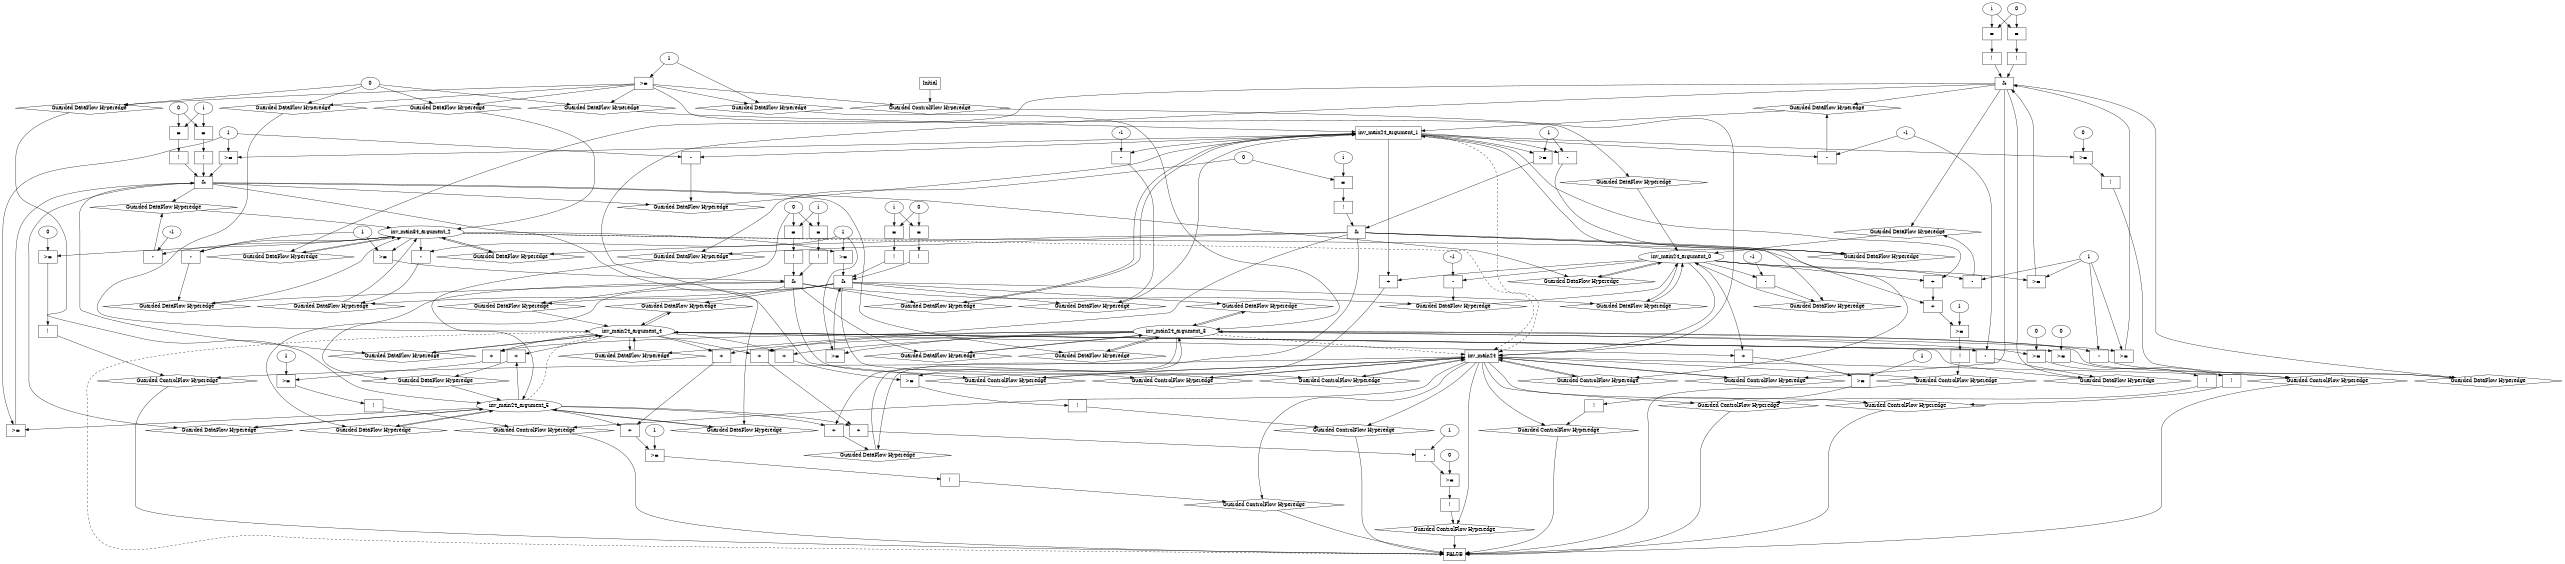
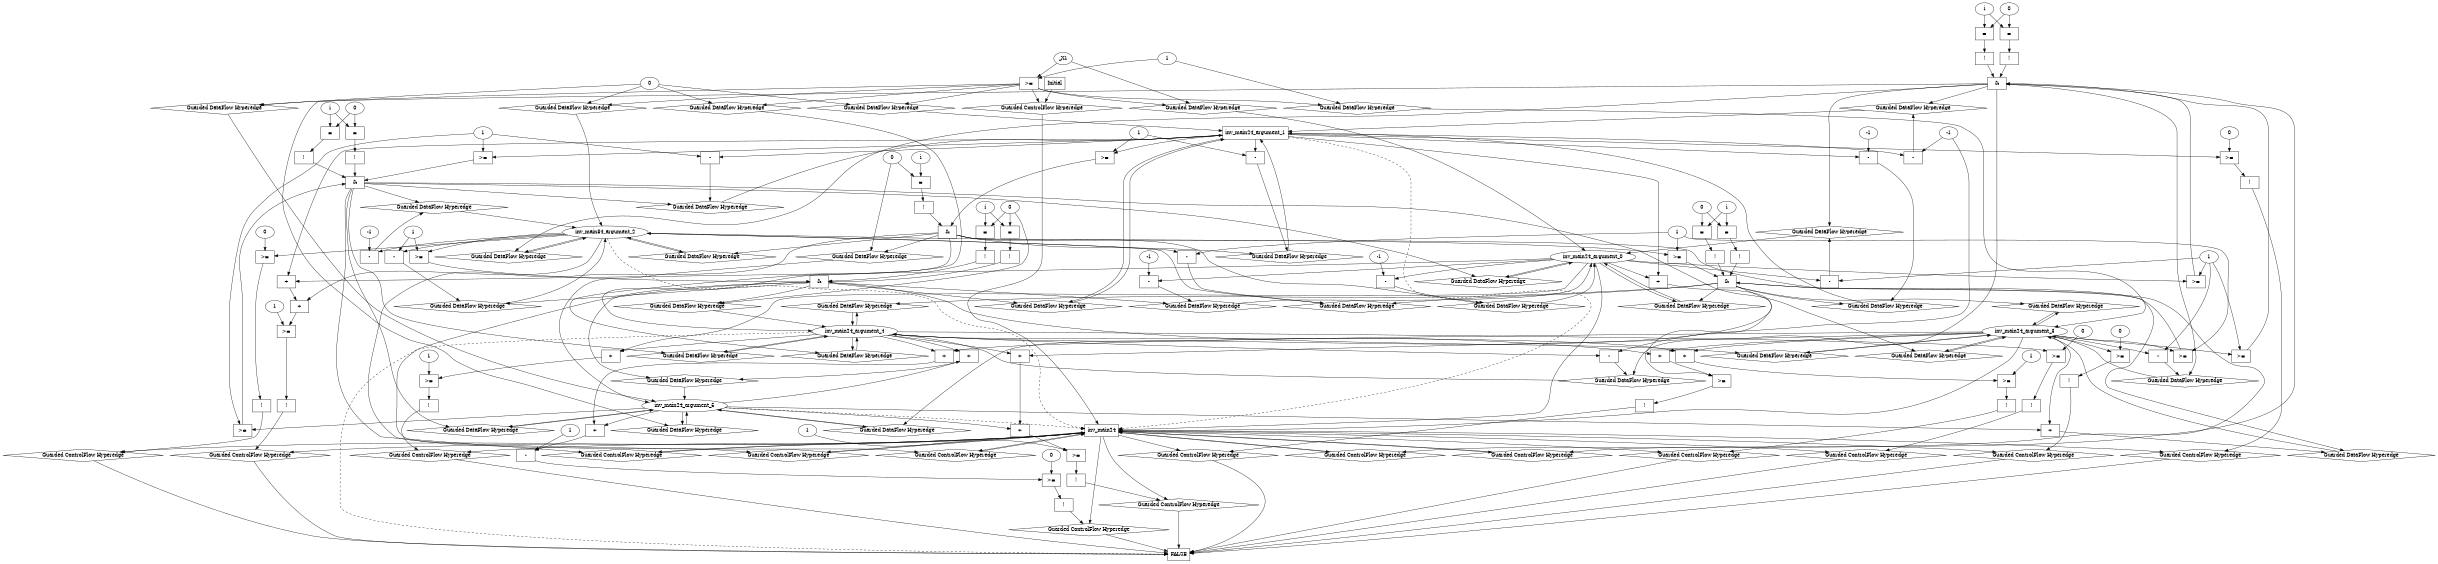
  digraph {
    node [shape=rect]
    n1 [label=inv_main24]
    n2 [label="Guarded ControlFlow Hyperedge" shape=diamond]
    n3 [label="Guarded ControlFlow Hyperedge" shape=diamond]
    n4 [label="Guarded ControlFlow Hyperedge" shape=diamond]
    n5 [label="Guarded ControlFlow Hyperedge" shape=diamond]
    n6 [label="Guarded ControlFlow Hyperedge" shape=diamond]
    n7 [label="Guarded ControlFlow Hyperedge" shape=diamond]
    n8 [label="Guarded ControlFlow Hyperedge" shape=diamond]
    n9 [label="Guarded ControlFlow Hyperedge" shape=diamond]
    n10 [label="Guarded ControlFlow Hyperedge" shape=diamond]
    n11 [label="Guarded ControlFlow Hyperedge" shape=diamond]
    n12 [label="Guarded ControlFlow Hyperedge" shape=diamond]
    n13 [label="Guarded ControlFlow Hyperedge" shape=diamond]
    n14 [label="Guarded ControlFlow Hyperedge" shape=diamond]
    n15 [label="Guarded ControlFlow Hyperedge" shape=diamond]
    n16 [label="Guarded ControlFlow Hyperedge" shape=diamond]
    n17 [label=FALSE]
    n18 [label=Initial]
    n19 [label="Guarded ControlFlow Hyperedge" shape=diamond]
    n20 [label=inv_main24_argument_0 shape=oval]
    n21 [label=">="]
    n22 [label="-"]
    n23 [label="-"]
    n24 [label="-"]
    n25 [label="+"]
    n26 [label="+"]
    n27 [label="+"]
    n28 [label="Guarded DataFlow Hyperedge" shape=diamond]
    n29 [label="Guarded DataFlow Hyperedge" shape=diamond]
    n30 [label="&"]
    n31 [label="Guarded DataFlow Hyperedge" shape=diamond]
    n32 [label="Guarded DataFlow Hyperedge" shape=diamond]
    n33 [label="Guarded DataFlow Hyperedge" shape=diamond]
    n34 [label=">="]
    n35 [label=">="]
    n36 [label="+"]
    n37 [label=inv_main24_argument_1 shape=box]
    n38 [label="-"]
    n39 [label=">="]
    n40 [label="-"]
    n41 [label="-"]
    n42 [label=">="]
    n43 [label="-"]
    n44 [label=">="]
    n45 [label="Guarded DataFlow Hyperedge" shape=diamond]
    n46 [label="Guarded DataFlow Hyperedge" shape=diamond]
    n47 [label="&"]
    n48 [label="Guarded DataFlow Hyperedge" shape=diamond]
    n49 [label="Guarded DataFlow Hyperedge" shape=diamond]
    n50 [label="&"]
    n51 [label="Guarded DataFlow Hyperedge" shape=diamond]
    n52 [label="!"]
    n53 [label=inv_main84_argument_2 shape=oval]
    n54 [label="-"]
    n55 [label=">="]
    n56 [label="-"]
    n57 [label=">="]
    n58 [label="-"]
    n59 [label=">="]
    n60 [label="Guarded DataFlow Hyperedge" shape=diamond]
    n61 [label="Guarded DataFlow Hyperedge" shape=diamond]
    n62 [label="Guarded DataFlow Hyperedge" shape=diamond]
    n63 [label="&"]
    n64 [label="Guarded DataFlow Hyperedge" shape=diamond]
    n65 [label="&"]
    n66 [label="Guarded DataFlow Hyperedge" shape=diamond]
    n67 [label="!"]
    n68 [label=">="]
    n69 [label=inv_main24_argument_3 shape=oval]
    n70 [label=">="]
    n71 [label="-"]
    n72 [label=">="]
    n73 [label="+"]
    n74 [label="+"]
    n75 [label="+"]
    n76 [label="+"]
    n77 [label=">="]
    n78 [label="+"]
    n79 [label="Guarded DataFlow Hyperedge" shape=diamond]
    n80 [label="Guarded DataFlow Hyperedge" shape=diamond]
    n81 [label="Guarded DataFlow Hyperedge" shape=diamond]
    n82 [label="Guarded DataFlow Hyperedge" shape=diamond]
    n83 [label="Guarded DataFlow Hyperedge" shape=diamond]
    n84 [label="+"]
    n85 [label="+"]
    n86 [label=">="]
    n87 [label="!"]
    n88 [label=inv_main24_argument_4 shape=oval]
    n89 [label="-"]
    n90 [label="+"]
    n91 [label=">="]
    n92 [label="Guarded DataFlow Hyperedge" shape=diamond]
    n93 [label="Guarded DataFlow Hyperedge" shape=diamond]
    n94 [label="Guarded DataFlow Hyperedge" shape=diamond]
    n95 [label="Guarded DataFlow Hyperedge" shape=diamond]
    n96 [label="Guarded DataFlow Hyperedge" shape=diamond]
    n97 [label="!"]
    n98 [label=inv_main24_argument_5 shape=oval]
    n99 [label=">="]
    n100 [label="Guarded DataFlow Hyperedge" shape=diamond]
    n101 [label="Guarded DataFlow Hyperedge" shape=diamond]
    n102 [label="Guarded DataFlow Hyperedge" shape=diamond]
    n103 [label=">="]
    n104 [label="-"]
    n105 [label=">="]
    n106 [label="Guarded DataFlow Hyperedge" shape=diamond]
    n107 [label="Guarded DataFlow Hyperedge" shape=diamond]
    n108 [label="Guarded DataFlow Hyperedge" shape=diamond]
    n109 [label="Guarded DataFlow Hyperedge" shape=diamond]
    n110 [label="Guarded DataFlow Hyperedge" shape=diamond]
    n111 [label="Guarded DataFlow Hyperedge" shape=diamond]
+   n112 [label=_X1 shape=""]
    n113 [label=1 shape=""]
    n114 [label=0 shape=""]
    n115 [label=1 shape=""]
    n116 [label="!"]
    n117 [label="="]
    n118 [label=i shape=""]
    n119 [label="="]
    n120 [label="!"]
    n121 [label=0 shape=""]
    n122 [label=-1 shape=""]
    n123 [label=1 shape=""]
    n124 [label="!"]
    n125 [label="="]
    n126 [label=i shape=""]
    n127 [label="="]
    n128 [label="!"]
    n129 [label=0 shape=""]
    n130 [label=-1 shape=""]
    n131 [label=1 shape=""]
    n132 [label="!"]
    n133 [label="="]
    n134 [label=i shape=""]
    n135 [label="="]
    n136 [label="!"]
    n137 [label=0 shape=""]
    n138 [label=-1 shape=""]
    n139 [label="Guarded DataFlow Hyperedge" shape=diamond]
    n140 [label=1 shape=""]
    n141 [label="!"]
    n142 [label="="]
    n143 [label=i shape=""]
    n144 [label="="]
    n145 [label="!"]
    n146 [label=0 shape=""]
    n147 [label=-1 shape=""]
    n148 [label="Guarded DataFlow Hyperedge" shape=diamond]
    n149 [label=1 shape=""]
    n150 [label="!"]
    n151 [label="="]
    n152 [label=i shape=""]
    n153 [label=0 shape=""]
    n154 [label=-1 shape=""]
    n155 [label="!"]
    n156 [label=1 shape=""]
    n157 [label="!"]
    n158 [label=">="]
    n159 [label=0 shape=""]
    n160 [label=1 shape=""]
    n161 [label="!"]
    n162 [label=1 shape=""]
    n163 [label=0 shape=""]
    n164 [label=0 shape=""]
    n165 [label=0 shape=""]
    n166 [label=0 shape=""]
    n167 [label="!"]
    n168 [label=1 shape=""]
    n169 [label="!"]
    n170 [label="!"]
    n171 [label=1 shape=""]
    n1 -> n2
    n1 -> n3
    n1 -> n4
    n1 -> n5
    n1 -> n6
    n1 -> n7
    n1 -> n8
    n1 -> n9
    n1 -> n10
    n1 -> n11
    n1 -> n12
    n1 -> n13
    n1 -> n14
    n1 -> n15
    n1 -> n16
    n2 -> n1
    n3 -> n1
    n4 -> n1
    n5 -> n1
    n6 -> n1
    n7 -> n17
    n8 -> n17
    n9 -> n17
    n10 -> n17
    n11 -> n17
    n12 -> n17
    n13 -> n17
    n14 -> n17
    n15 -> n17
    n16 -> n17
    n18 -> n19
    n19 -> n1
    n20 -> n1 [style=solid]
    n20 -> n21
    n20 -> n22
    n20 -> n23
    n20 -> n24
    n20 -> n25
    n20 -> n26
    n20 -> n27
    n20 -> n28
    n20 -> n29
    n21 -> n30
    n22 -> n31
    n23 -> n32
    n24 -> n33
    n25 -> n34
    n26 -> n35
    n27 -> n36
    n28 -> n20
    n29 -> n20
    n30 -> n2
    n30 -> n31
    n30 -> n46
    n30 -> n60
    n30 -> n82
    n30 -> n95
    n30 -> n100
    n31 -> n20
    n32 -> n20
    n33 -> n20
    n34 -> n167
    n35 -> n169
    n36 -> n68
    n37 -> n1 [style=dashed]
    n37 -> n26
    n37 -> n27
    n37 -> n38
    n37 -> n39
    n37 -> n40
    n37 -> n41
    n37 -> n42
    n37 -> n43
    n37 -> n44
    n37 -> n45
    n38 -> n46
    n39 -> n47
    n40 -> n48
    n41 -> n49
    n42 -> n50
    n43 -> n51
    n44 -> n52
    n45 -> n37
    n46 -> n37
    n47 -> n3
    n47 -> n28
    n47 -> n48
    n47 -> n62
    n47 -> n79
    n47 -> n92
    n47 -> n101
    n48 -> n37
    n49 -> n37
    n50 -> n6
    n50 -> n33
    n50 -> n51
    n50 -> n61
    n50 -> n83
    n50 -> n94
    n50 -> n148
    n51 -> n37
    n52 -> n13
    n53 -> n1 [style=dashed]
    n53 -> n36
    n53 -> n54
    n53 -> n55
    n53 -> n56
    n53 -> n57
    n53 -> n58
    n53 -> n59
    n53 -> n60
    n53 -> n61
    n54 -> n62
    n55 -> n63
    n56 -> n64
    n57 -> n65
    n58 -> n66
    n59 -> n67
    n60 -> n53
    n61 -> n53
    n62 -> n53
    n63 -> n4
    n63 -> n29
    n63 -> n49
    n63 -> n64
    n63 -> n80
    n63 -> n93
    n63 -> n102
    n64 -> n53
    n65 -> n5
    n65 -> n32
    n65 -> n45
    n65 -> n66
    n65 -> n81
    n65 -> n96
    n65 -> n139
    n66 -> n53
    n67 -> n12
    n68 -> n170
-   n69 -> n1 [style=dashed]
+   n69 -> n1 [style=solid]
    n69 -> n70
    n69 -> n71
    n69 -> n72
    n69 -> n73
    n69 -> n74
    n69 -> n75
    n69 -> n76
    n69 -> n77
    n69 -> n78
    n69 -> n79
    n69 -> n80
    n69 -> n81
    n70 -> n30
    n71 -> n82
    n72 -> n63
    n73 -> n83
    n74 -> n84
    n75 -> n85
    n76 -> n86
    n77 -> n87
    n78 -> n35
    n79 -> n69
    n80 -> n69
    n81 -> n69
    n82 -> n69
    n83 -> n69
    n84 -> n103
    n85 -> n104
    n86 -> n161
    n87 -> n11
    n88 -> n17 [style=dashed]
    n88 -> n25
    n88 -> n74
    n88 -> n75
    n88 -> n76
    n88 -> n78
    n88 -> n89
    n88 -> n90
    n88 -> n91
    n88 -> n92
    n88 -> n93
    n88 -> n94
    n89 -> n95
    n90 -> n96
    n91 -> n97
    n92 -> n88
    n93 -> n88
    n94 -> n88
    n95 -> n88
    n96 -> n98
    n97 -> n10
-   n98 -> n88 [style=dashed]
+   n98 -> n1 [style=dashed]
    n98 -> n73
    n98 -> n84
    n98 -> n85
    n98 -> n90
    n98 -> n99
    n98 -> n100
    n98 -> n101
    n98 -> n102
    n99 -> n47
    n100 -> n98
    n101 -> n98
    n102 -> n98
    n103 -> n155
    n104 -> n158
    n105 -> n19
    n105 -> n106
    n105 -> n107
    n105 -> n108
    n105 -> n109
    n105 -> n110
    n105 -> n111
    n106 -> n53
    n107 -> n69
    n108 -> n98
    n109 -> n20
    n110 -> n88
    n111 -> n37
+   n112 -> n105
+   n112 -> n109
    n113 -> n105
    n113 -> n107
    n114 -> n106
    n114 -> n108
    n114 -> n110
    n114 -> n111
    n115 -> n21
    n115 -> n22
    n115 -> n70
    n115 -> n71
    n116 -> n30
    n117 -> n116
    n118 -> n117
    n118 -> n119
    n119 -> n120
    n120 -> n30
    n121 -> n117
    n121 -> n119
    n122 -> n38
    n122 -> n89
    n123 -> n39
    n123 -> n40
    n123 -> n99
    n124 -> n47
    n125 -> n124
    n126 -> n125
    n126 -> n127
    n127 -> n128
    n128 -> n47
    n129 -> n125
    n129 -> n127
    n130 -> n54
    n131 -> n55
    n131 -> n56
    n131 -> n72
    n132 -> n63
    n133 -> n132
    n134 -> n133
    n134 -> n135
    n135 -> n136
    n136 -> n63
    n137 -> n133
    n137 -> n135
    n138 -> n41
    n139 -> n88
    n140 -> n57
    n140 -> n58
    n141 -> n65
    n142 -> n141
    n143 -> n142
    n143 -> n144
    n144 -> n145
    n145 -> n65
    n146 -> n139
    n146 -> n142
    n146 -> n144
    n147 -> n23
    n148 -> n98
    n149 -> n42
    n149 -> n43
    n150 -> n50
    n151 -> n150
    n152 -> n151
    n153 -> n148
    n153 -> n151
    n154 -> n24
    n155 -> n7
    n156 -> n103
    n157 -> n8
    n158 -> n157
    n159 -> n158
    n160 -> n104
    n161 -> n9
    n162 -> n86
    n163 -> n91
    n164 -> n77
    n165 -> n59
    n166 -> n44
    n167 -> n14
    n168 -> n34
    n169 -> n15
    n170 -> n16
    n171 -> n68
  }
